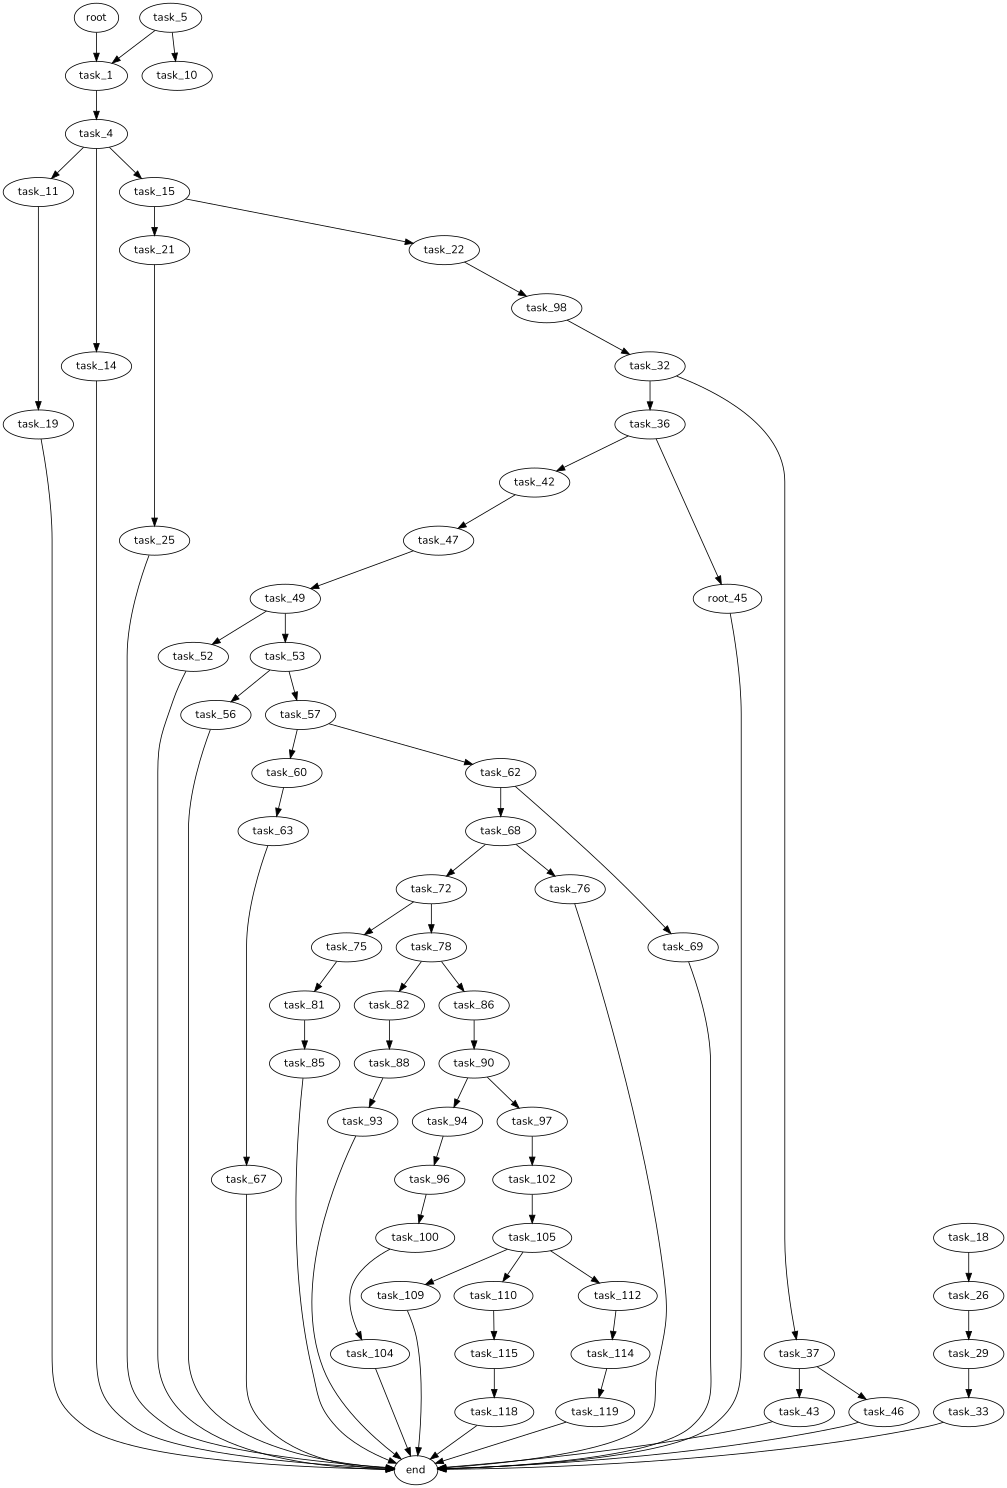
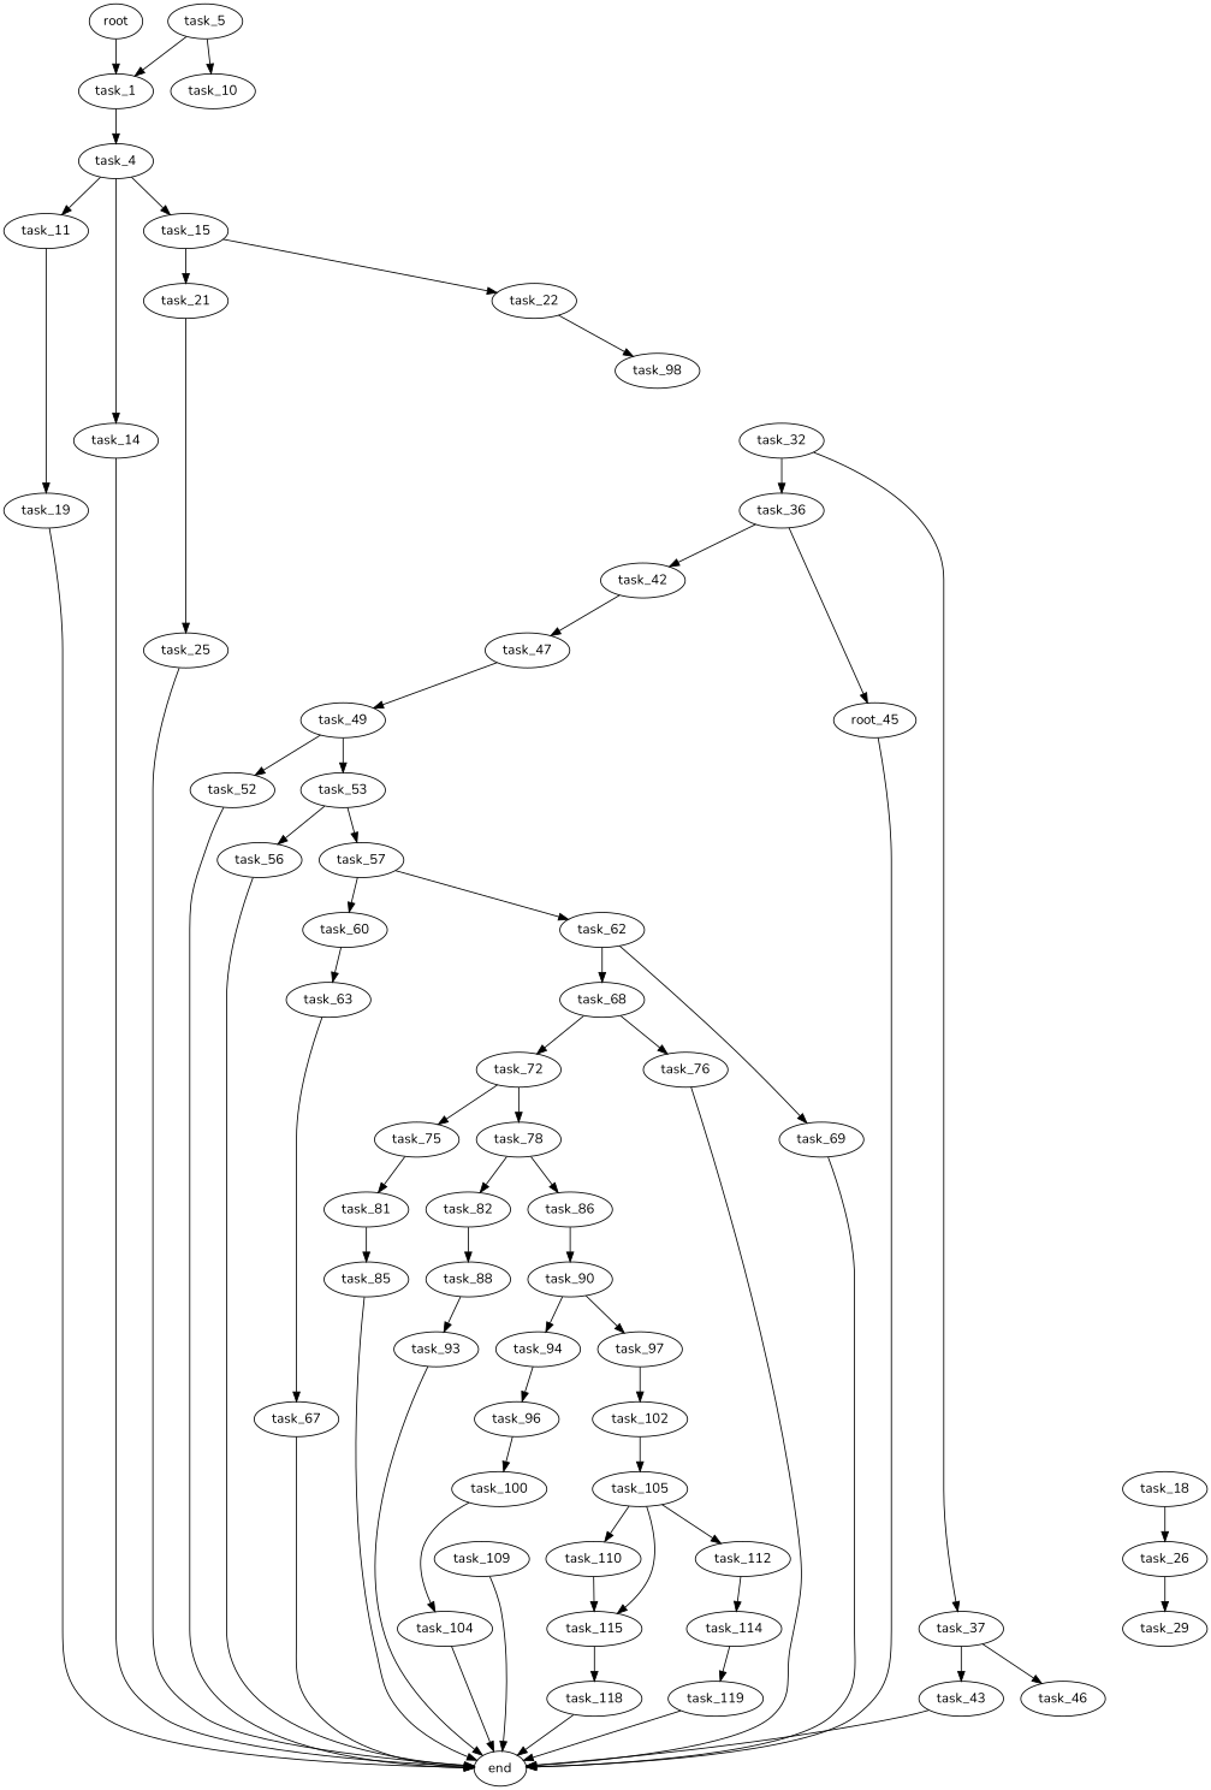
  digraph {
    fontname=Nunito
    node [fontname=Nunito]
    edge [fontname=Nunito]
    root
    task_1
    task_4
    task_11
    task_14
    task_15
    task_5
    task_10
    task_19
    end
    task_21
    task_22
    task_25
    n14 [label=task_98]
    task_18
    task_26
    task_29
    task_32
-   task_33
    task_36
    task_37
    task_42
    n23 [label=root_45]
    task_43
    task_46
    task_47
    task_49
    task_52
    task_53
    task_56
    task_57
    task_60
    task_62
    task_63
    task_68
    task_69
    task_67
    task_72
    task_76
    task_75
    task_78
    task_81
    task_82
    task_86
    task_85
    task_88
    task_90
    task_93
    task_94
    task_97
    task_96
    task_102
    task_100
    task_105
    task_104
    task_109
    task_110
    task_112
    task_115
    task_114
    task_118
    task_119
    root -> task_1
    task_1 -> task_4
    task_4 -> task_11
    task_4 -> task_14
    task_4 -> task_15
    task_11 -> task_19
    task_14 -> end
    task_15 -> task_21
    task_15 -> task_22
    task_5 -> task_1
    task_5 -> task_10
    task_19 -> end
    task_21 -> task_25
    task_22 -> n14
    task_25 -> end
-   n14 -> task_32
    task_18 -> task_26
    task_26 -> task_29
-   task_29 -> task_33
    task_32 -> task_36
    task_32 -> task_37
-   task_33 -> end
    task_36 -> task_42
    task_36 -> n23
    task_37 -> task_43
    task_37 -> task_46
    task_42 -> task_47
    n23 -> end
    task_43 -> end
-   task_46 -> end
    task_47 -> task_49
    task_49 -> task_52
    task_49 -> task_53
    task_52 -> end
    task_53 -> task_56
    task_53 -> task_57
    task_56 -> end
    task_57 -> task_60
    task_57 -> task_62
    task_60 -> task_63
    task_62 -> task_68
    task_62 -> task_69
    task_63 -> task_67
    task_68 -> task_72
    task_68 -> task_76
    task_69 -> end
    task_67 -> end
    task_72 -> task_75
    task_72 -> task_78
    task_76 -> end
    task_75 -> task_81
    task_78 -> task_82
    task_78 -> task_86
    task_81 -> task_85
    task_82 -> task_88
    task_86 -> task_90
    task_85 -> end
    task_88 -> task_93
    task_90 -> task_94
    task_90 -> task_97
    task_93 -> end
    task_94 -> task_96
    task_97 -> task_102
    task_96 -> task_100
    task_102 -> task_105
    task_100 -> task_104
-   task_105 -> task_109
+   task_105 -> task_115
    task_105 -> task_110
    task_105 -> task_112
    task_104 -> end
    task_109 -> end
    task_110 -> task_115
    task_112 -> task_114
    task_115 -> task_118
    task_114 -> task_119
    task_118 -> end
    task_119 -> end
  }
